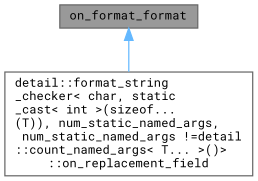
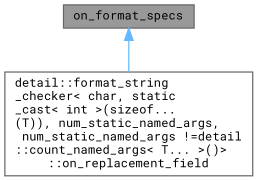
  digraph {
    rankdir=TB
    fontname="Roboto Mono"
    node [fontname="Roboto Mono" fontsize=10 shape=box style=filled]
-   n1 [color=gray40 fillcolor=grey60 fontcolor=black height=0.2 label=on_format_format width=0.4]
+   n1 [color=gray40 fillcolor=grey60 fontcolor=black height=0.2 label=on_format_specs width=0.4]
    n2 [color=grey40 fillcolor=white height=0.2 label="detail::format_string\l_checker\< char, static\l_cast\< int \>(sizeof...\l(T)), num_static_named_args,\l num_static_named_args !=detail\l::count_named_args\< T... \>()\>\l::on_replacement_field" width=0.4]
    n1 -> n2 [color=steelblue1 dir=back fontname="Roboto Mono" fontsize=10 labelfontname=Helvetica labelfontsize=10 style=solid]
  }
